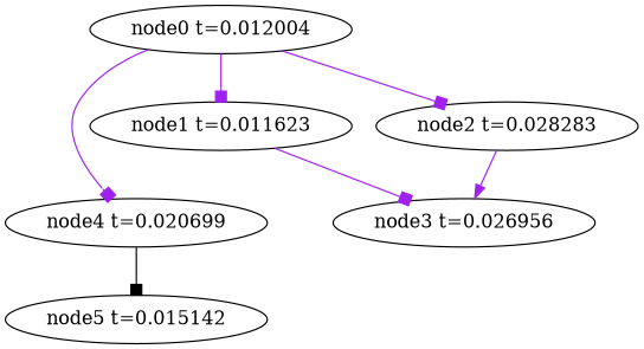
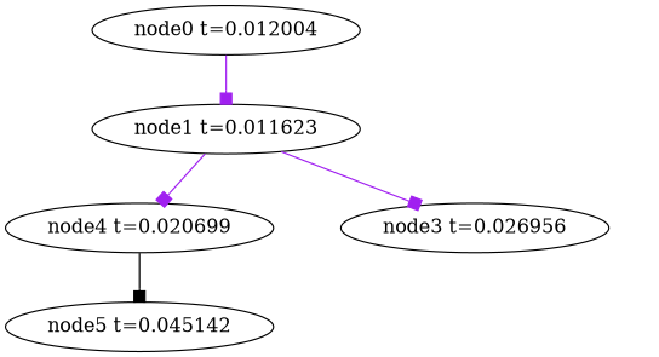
  digraph {
    edge [arrowhead=box color=purple]
-   n1 [label="node5 t=0.015142"]
+   n1 [label="node5 t=0.045142"]
    n2 [label="node4 t=0.020699"]
    n3 [label="node3 t=0.026956"]
-   n4 [label="node2 t=0.028283"]
    n5 [label="node1 t=0.011623"]
    n6 [label="node0 t=0.012004"]
    n2 -> n1 [color=black]
-   n4 -> n3 [arrowhead=normal]
    n5 -> n3
-   n6 -> n2
-   n6 -> n4
+   n5 -> n2
    n6 -> n5
  }
